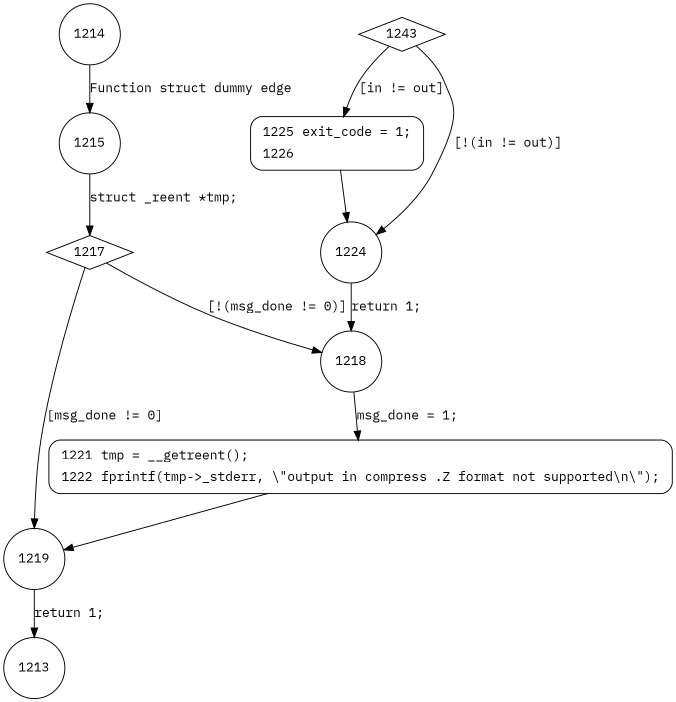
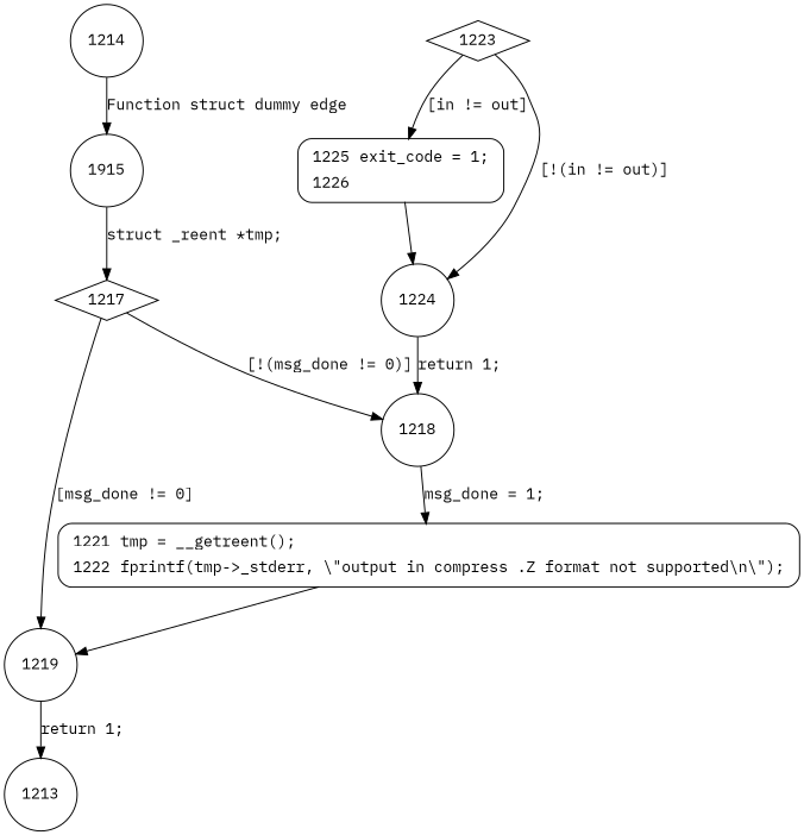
  digraph {
    fontname="IBM Plex Mono"
    node [fontname="IBM Plex Mono" shape=circle]
    edge [fontname="IBM Plex Mono"]
    1214
-   1215
+   1215 [label=1915]
    1217 [shape=diamond]
    1218
    1219
    n6 [fillcolor=white label=<<table border="0" cellborder="0" cellpadding="3" bgcolor="white"><tr><td align="right">1221</td><td align="left">tmp = __getreent();</td></tr><tr><td align="right">1222</td><td align="left">fprintf(tmp-&gt;_stderr, \"output in compress .Z format not supported\n\");</td></tr></table>> penwidth=1 shape=Mrecord style="filled,bold"]
    1213
-   1223 [shape=diamond label=1243]
+   1223 [shape=diamond]
    1224
    n10 [fillcolor=white label=<<table border="0" cellborder="0" cellpadding="3" bgcolor="white"><tr><td align="right">1225</td><td align="left">exit_code = 1;</td></tr><tr><td align="right">1226</td><td align="left"></td></tr></table>> penwidth=1 shape=Mrecord style="filled,bold"]
    1214 -> 1215 [label="Function struct dummy edge"]
    1215 -> 1217 [label="struct _reent *tmp;"]
    1217 -> 1218 [label="[!(msg_done != 0)]"]
    1217 -> 1219 [label="[msg_done != 0]"]
    1218 -> n6 [label="msg_done = 1;"]
    1219 -> 1213 [label="return 1;"]
    n6 -> 1219
    1223 -> 1224 [label="[!(in != out)]"]
    1223 -> n10 [label="[in != out]"]
    1224 -> 1218 [label="return 1;"]
    n10 -> 1224
  }
